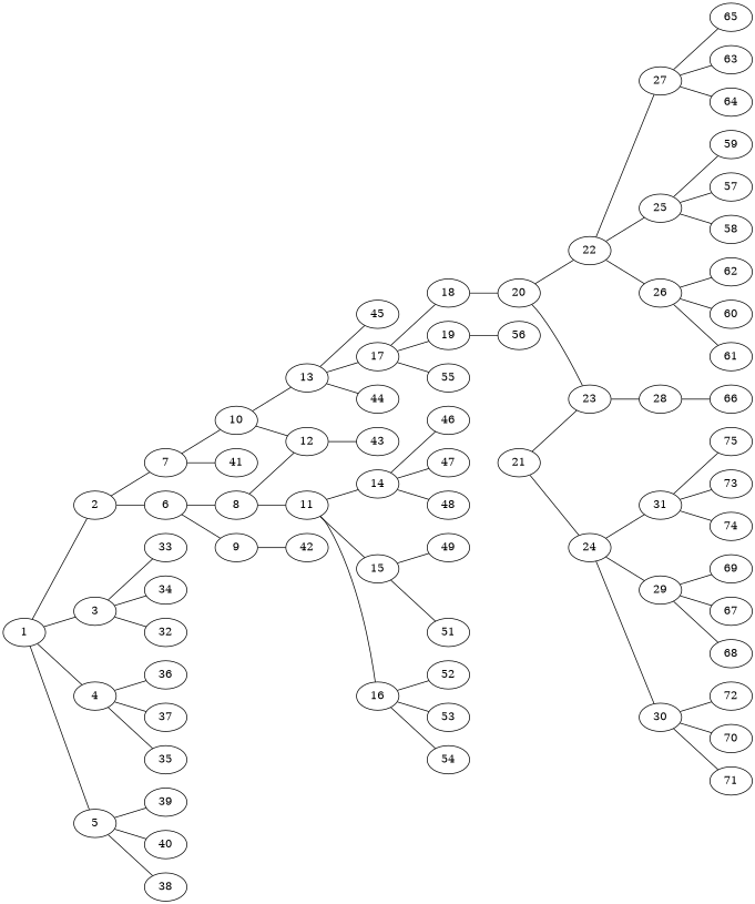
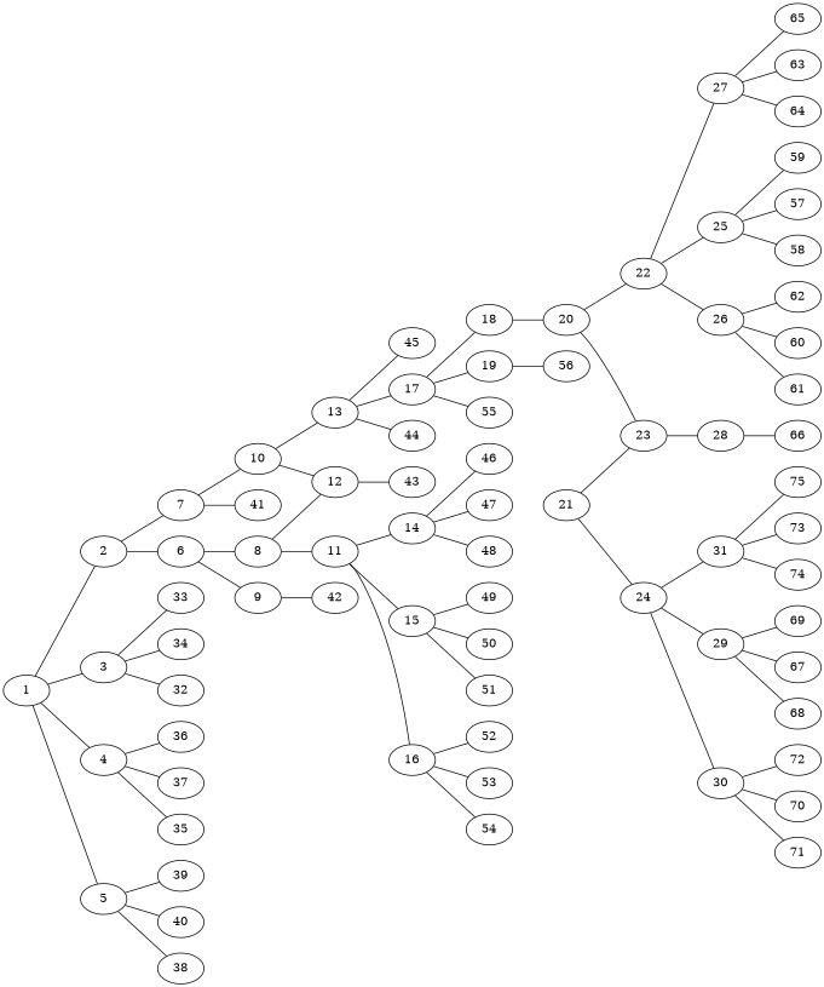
  graph {
    rankdir=LR
    node [chem=H]
    edge [valence=1]
    1 [chem=C]
    2 [chem=C]
    3 [chem=C]
    4 [chem=C]
    5 [chem=C]
    6 [chem=C]
    7 [chem=C]
    32
    33
    34
    35
    36
    37
    38
    39
    40
    8 [chem=C]
    9 [chem=O]
    10 [chem=C]
    41
    11 [chem=C]
    12 [chem=C]
    42
    13 [chem=C]
    14 [chem=C]
    15 [chem=C]
    16 [chem=C]
    43
    17 [chem=C]
    44
    45
    46
    47
    48
    49
+   50
    51
    52
    53
    54
    18 [chem=C]
    19 [chem=C]
    55
    20 [chem=C]
    56
    22 [chem=C]
    23 [chem=C]
    21 [chem=C]
    24 [chem=C]
    25 [chem=C]
    26 [chem=C]
    27 [chem=C]
    28 [chem=O]
    29 [chem=C]
    30 [chem=C]
    31 [chem=C]
    57
    58
    59
    60
    61
    62
    63
    64
    65
    66
    67
    68
    69
    70
    71
    72
    73
    74
    75
    1 -- 2
    1 -- 3
    1 -- 4
    1 -- 5
    2 -- 6 [valence=2]
    2 -- 7
    3 -- 32
    3 -- 33
    3 -- 34
    4 -- 35
    4 -- 36
    4 -- 37
    5 -- 38
    5 -- 39
    5 -- 40
    6 -- 8
    6 -- 9
    7 -- 10 [valence=2]
    7 -- 41
    8 -- 11
    8 -- 12 [valence=2]
    9 -- 42
    10 -- 12
    10 -- 13
    11 -- 14
    11 -- 15
    11 -- 16
    12 -- 43
    13 -- 17
    13 -- 44
    13 -- 45
    14 -- 46
    14 -- 47
    14 -- 48
    15 -- 49
+   15 -- 50
    15 -- 51
    16 -- 52
    16 -- 53
    16 -- 54
    17 -- 18 [valence=2]
    17 -- 19
    17 -- 55
    18 -- 20
    19 -- 56
    20 -- 22
    20 -- 23 [valence=2]
    22 -- 25
    22 -- 26
    22 -- 27
    23 -- 28
    21 -- 23
    21 -- 24
    24 -- 29
    24 -- 30
    24 -- 31
    25 -- 57
    25 -- 58
    25 -- 59
    26 -- 60
    26 -- 61
    26 -- 62
    27 -- 63
    27 -- 64
    27 -- 65
    28 -- 66
    29 -- 67
    29 -- 68
    29 -- 69
    30 -- 70
    30 -- 71
    30 -- 72
    31 -- 73
    31 -- 74
    31 -- 75
  }
